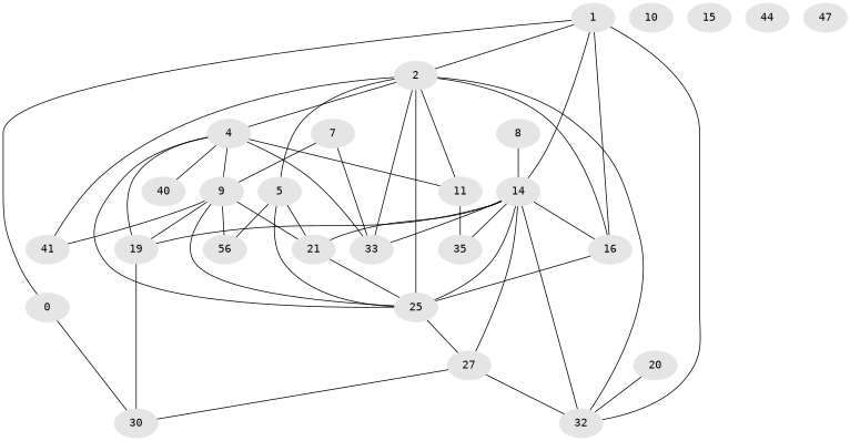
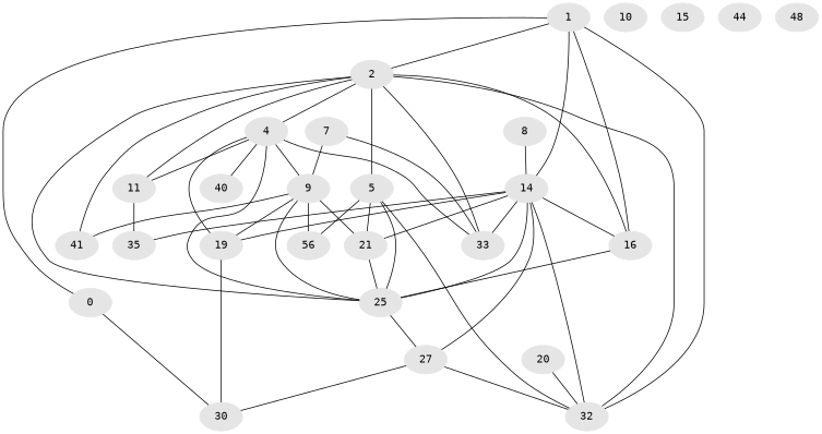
  graph {
    fontname="DejaVu Sans Mono"
    node [color=gray90 fontname="DejaVu Sans Mono" style=filled]
    edge [fontname="DejaVu Sans Mono"]
    1 [super="+13"]
    2 [super="+12+3+55"]
    n3 [label=0 super="+34"]
    14 [super="+18+45"]
    16
    32 [super="+37+58"]
    4 [super="+65+68+50"]
    5 [super="+28"]
    11 [super="+63+17"]
    25 [super="+57+36"]
    33 [super="+38+53+46+42"]
    41
    30 [super="+52"]
    19 [super="+67+62+24+43"]
    21 [super="+26"]
    35
    27 [super="+31"]
    9 [super="+29+47"]
    40
    56
    7 [super="+39"]
    8
    10 [super="+61+60"]
    15
    20
    44
-   48 [label=47]
+   48
    1 -- 2
    1 -- n3
    1 -- 14
    1 -- 16
    1 -- 32
    2 -- 16
    2 -- 32
    2 -- 4
    2 -- 5
    2 -- 11
    2 -- 25 [weight=2]
    2 -- 33 [weight=2]
    2 -- 41
    n3 -- 30
    14 -- 16
    14 -- 32 [weight=2]
    14 -- 25 [weight=2]
    14 -- 33
    14 -- 19 [weight=2]
    14 -- 21
    14 -- 35
    14 -- 27
    16 -- 25
    4 -- 11
    4 -- 25
    4 -- 33 [weight=2]
    4 -- 19
    4 -- 9
    4 -- 40
+   5 -- 32
    5 -- 25
    5 -- 21
    5 -- 56
    11 -- 35
    25 -- 27
    19 -- 30
    21 -- 25
    27 -- 32
    27 -- 30
    9 -- 25
    9 -- 41 [weight=2]
    9 -- 19
    9 -- 21
    9 -- 56
    7 -- 33
    7 -- 9
    8 -- 14
    20 -- 32
  }
